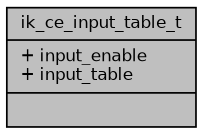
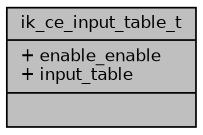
  digraph {
-   n1 [color=black fillcolor=grey75 fontcolor=black fontname=Helvetica fontsize=10 height=0.2 label="{ik_ce_input_table_t\n|+ input_enable\l+ input_table\l|}" shape=record style=filled width=0.4]
+   n1 [color=black fillcolor=grey75 fontcolor=black fontname=Helvetica fontsize=10 height=0.2 label="{ik_ce_input_table_t\n|+ enable_enable\l+ input_table\l|}" shape=record style=filled width=0.4]
  }
